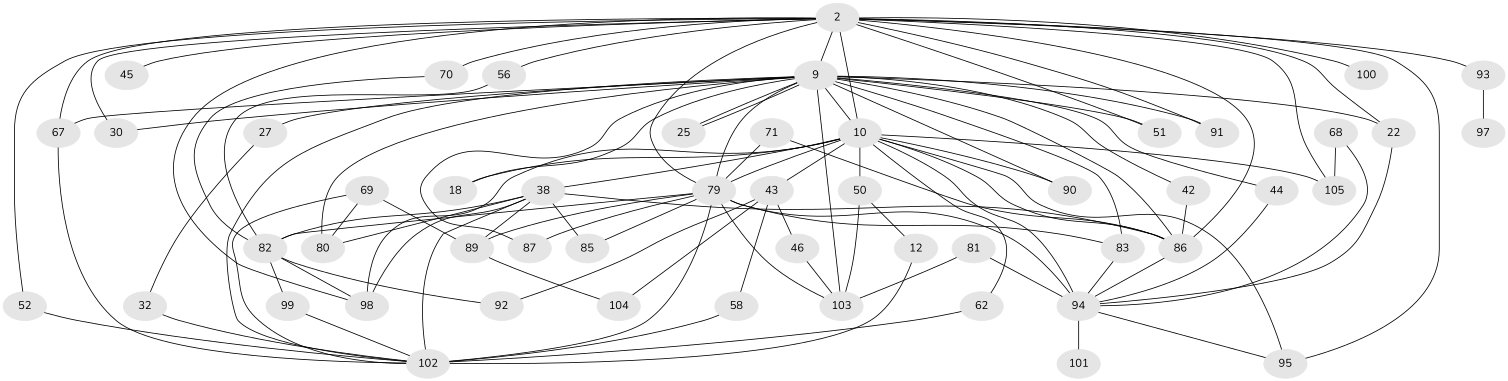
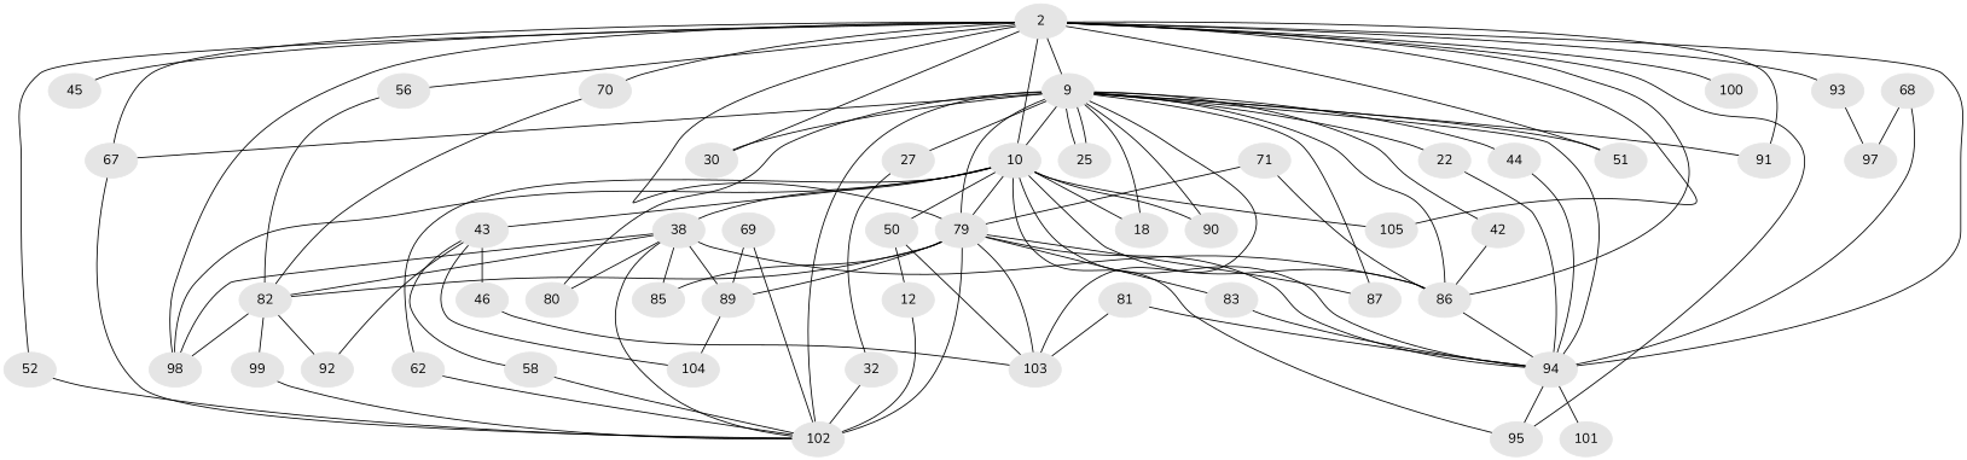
  graph {
    fontname=Nunito
    node [color=gray90 fontname=Nunito style=filled]
    edge [fontname=Nunito]
    2 [super="+1"]
    9 [super="+4"]
    10 [super="+7"]
    30
    45
    51
    52
    56
    67 [super="+48"]
    70 [super="+28"]
    79 [super="+19+29+74+5"]
    86 [super="+34+59+35"]
    91
    93
    94 [super="+39+66+78"]
    95
    98 [super="+23+88+84"]
    100
    105 [super="+15+75"]
    18
    22
    25
    27
    42
    44
    80 [super="+47"]
    87
    90
    102 [super="+60+63+37"]
    103 [super="+65+40"]
    38 [super="+24"]
    43 [super="+21"]
    50
    62
    82 [super="+36+41"]
    89 [super="+76"]
    85
    83
    104
    97
    101
    n42 [label=32]
    58
    92
    n45 [label=46]
    n46 [label=12]
    99
    68
    69 [super="+53"]
    71
    81
    2 -- 9 [weight=4]
    2 -- 10 [weight=4]
    2 -- 30
    2 -- 45 [weight=2]
    2 -- 51
    2 -- 52
    2 -- 56
    2 -- 67
    2 -- 70 [weight=3]
    2 -- 79 [weight=5]
    2 -- 86
    2 -- 91
    2 -- 93 [weight=2]
-   2 -- 22 [weight=7]
+   2 -- 94 [weight=7]
    2 -- 95
    2 -- 98 [weight=2]
    2 -- 100 [weight=2]
    2 -- 105
    9 -- 10 [weight=4]
    9 -- 30
    9 -- 51
    9 -- 67 [weight=2]
    9 -- 79 [weight=4]
    9 -- 86
    9 -- 91
-   9 -- 83 [weight=5]
+   9 -- 94 [weight=5]
    9 -- 18
    9 -- 22
    9 -- 25
    9 -- 25
    9 -- 27 [weight=2]
    9 -- 42
    9 -- 44
    9 -- 80 [weight=2]
    9 -- 87
    9 -- 90
    9 -- 102 [weight=4]
    9 -- 103 [weight=3]
    10 -- 79 [weight=4]
    10 -- 86 [weight=2]
    10 -- 94 [weight=5]
    10 -- 95
    10 -- 98 [weight=3]
    10 -- 105 [weight=3]
    10 -- 18
    10 -- 90
    10 -- 38 [weight=2]
    10 -- 43 [weight=3]
    10 -- 50 [weight=2]
    10 -- 62
    52 -- 102
    56 -- 82
    67 -- 102
    70 -- 82
    79 -- 94 [weight=5]
    79 -- 87
    79 -- 102 [weight=4]
    79 -- 103 [weight=3]
    79 -- 82 [weight=4]
    79 -- 89 [weight=2]
    79 -- 85
    79 -- 83
    86 -- 94 [weight=2]
    93 -- 97
    94 -- 95
    94 -- 101
    22 -- 94
    27 -- n42
    42 -- 86
    44 -- 94
    38 -- 86
    38 -- 98
    38 -- 80
    38 -- 102 [weight=3]
    38 -- 82
    38 -- 89 [weight=2]
    38 -- 85
    43 -- 104
    43 -- 58
    43 -- 92
    43 -- n45
    50 -- 103
    50 -- n46
    62 -- 102
    82 -- 98
    82 -- 92
    82 -- 99
    89 -- 104
    83 -- 94
    n42 -- 102
    58 -- 102
    n45 -- 103
    n46 -- 102
    99 -- 102
    68 -- 94
-   68 -- 105
-   69 -- 80
+   68 -- 97
    69 -- 102
    69 -- 89
    71 -- 79
    71 -- 86
    81 -- 94
    81 -- 103
  }
